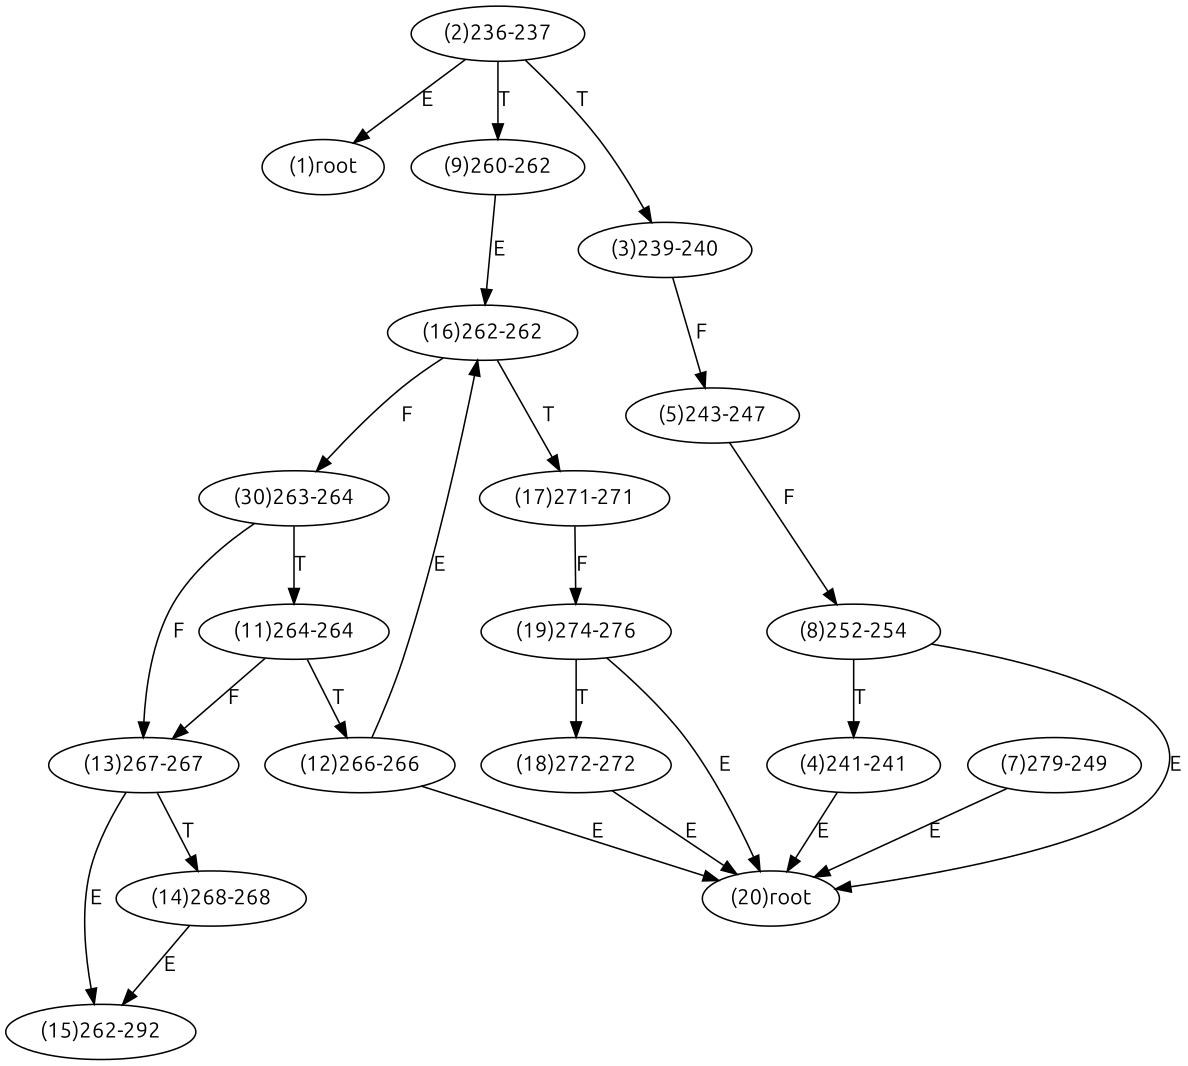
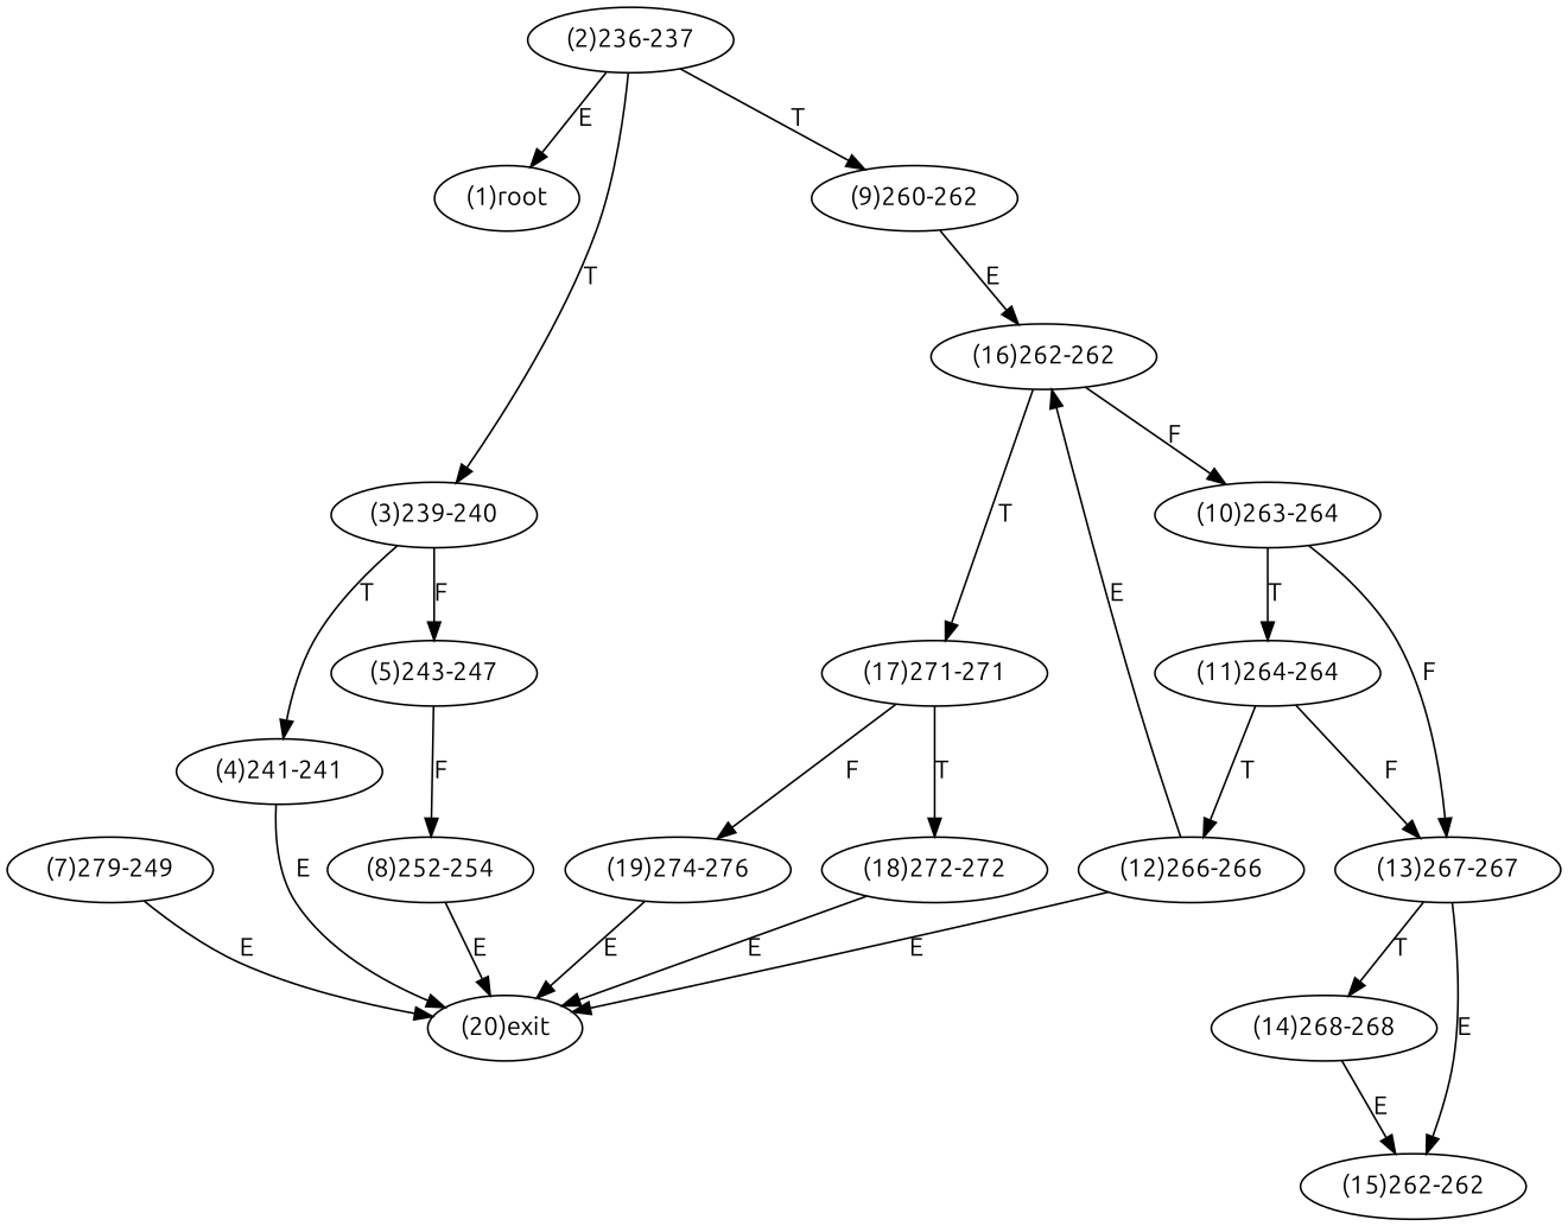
  digraph {
    fontname=Ubuntu
    node [fontname=Ubuntu]
    edge [fontname=Ubuntu]
    n1 [label="(1)root"]
    n2 [label="(2)236-237"]
    n3 [label="(3)239-240"]
    n4 [label="(9)260-262"]
    n5 [label="(4)241-241"]
    n6 [label="(5)243-247"]
    n7 [label="(16)262-262"]
-   n8 [label="(20)root"]
+   n8 [label="(20)exit"]
    n9 [label="(8)252-254"]
    n10 [label="(7)279-249"]
-   n11 [label="(30)263-264"]
+   n11 [label="(10)263-264"]
    n12 [label="(17)271-271"]
    n13 [label="(11)264-264"]
    n14 [label="(13)267-267"]
    n15 [label="(12)266-266"]
    n16 [label="(14)268-268"]
-   n17 [label="(15)262-292"]
+   n17 [label="(15)262-262"]
    n18 [label="(19)274-276"]
    n19 [label="(18)272-272"]
    n2 -> n1 [label=E]
    n2 -> n3 [label=T]
    n2 -> n4 [label=T]
-   n9 -> n5 [label=T]
+   n3 -> n5 [label=T]
    n3 -> n6 [label=F]
    n4 -> n7 [label=E]
    n5 -> n8 [label=E]
    n6 -> n9 [label=F]
    n7 -> n11 [label=F]
    n7 -> n12 [label=T]
    n9 -> n8 [label=E]
    n10 -> n8 [label=E]
    n11 -> n13 [label=T]
    n11 -> n14 [label=F]
    n12 -> n18 [label=F]
-   n18 -> n19 [label=T]
+   n12 -> n19 [label=T]
    n13 -> n14 [label=F]
    n13 -> n15 [label=T]
    n14 -> n16 [label=T]
    n14 -> n17 [label=E]
    n15 -> n7 [label=E]
    n15 -> n8 [label=E]
    n16 -> n17 [label=E]
    n18 -> n8 [label=E]
    n19 -> n8 [label=E]
  }
